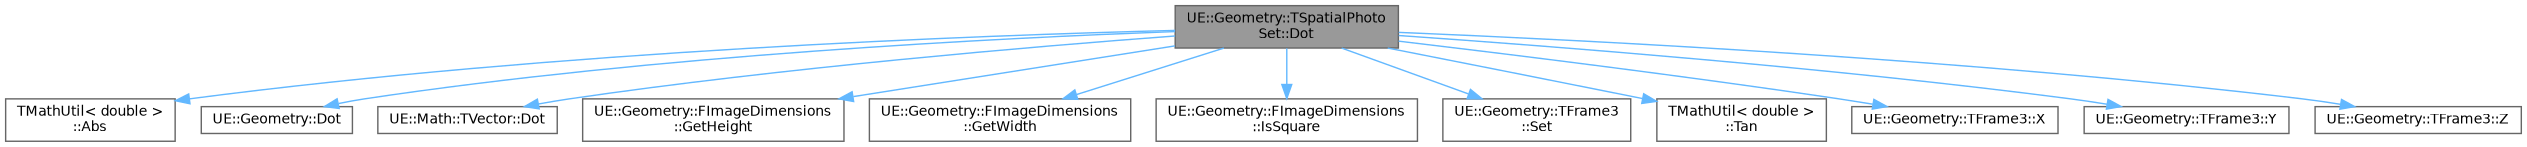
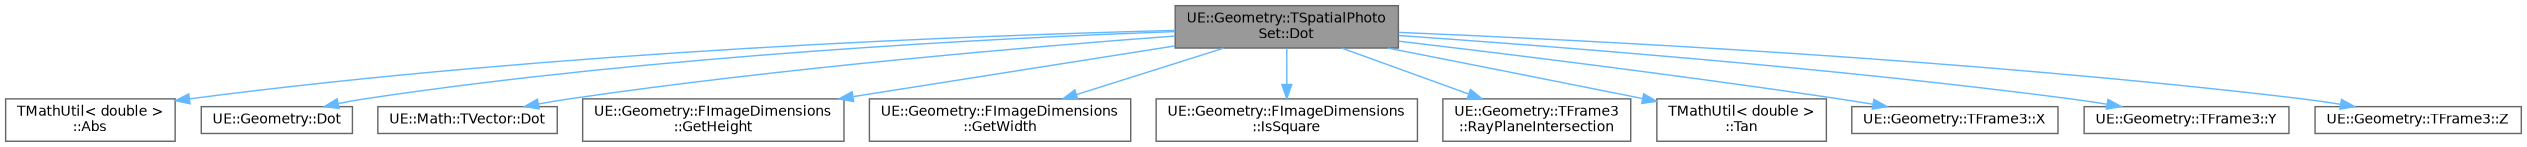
  digraph {
    rankdir=TB
    node [color=grey40 fillcolor=white fontname=Helvetica fontsize=10 shape=box style=filled]
    edge [color=steelblue1 fontname=Helvetica fontsize=10 labelfontname=Helvetica labelfontsize=10 style=solid]
    n1 [color=gray40 fillcolor=grey60 fontcolor=black height=0.2 label="UE::Geometry::TSpatialPhoto\lSet::Dot" width=0.4]
    n2 [height=0.2 label="TMathUtil\< double \>\l::Abs" width=0.4]
    n3 [height=0.2 label="UE::Geometry::Dot" width=0.4]
    n4 [height=0.2 label="UE::Math::TVector::Dot" width=0.4]
    n5 [height=0.2 label="UE::Geometry::FImageDimensions\l::GetHeight" width=0.4]
    n6 [height=0.2 label="UE::Geometry::FImageDimensions\l::GetWidth" width=0.4]
    n7 [height=0.2 label="UE::Geometry::FImageDimensions\l::IsSquare" width=0.4]
-   n8 [height=0.2 label="UE::Geometry::TFrame3\l::Set" width=0.4]
+   n8 [height=0.2 label="UE::Geometry::TFrame3\l::RayPlaneIntersection" width=0.4]
    n9 [height=0.2 label="TMathUtil\< double \>\l::Tan" width=0.4]
    n10 [height=0.2 label="UE::Geometry::TFrame3::X" width=0.4]
    n11 [height=0.2 label="UE::Geometry::TFrame3::Y" width=0.4]
    n12 [height=0.2 label="UE::Geometry::TFrame3::Z" width=0.4]
    n1 -> n2
    n1 -> n3
    n1 -> n4
    n1 -> n5
    n1 -> n6
    n1 -> n7
    n1 -> n8
    n1 -> n9
    n1 -> n10
    n1 -> n11
    n1 -> n12
  }
